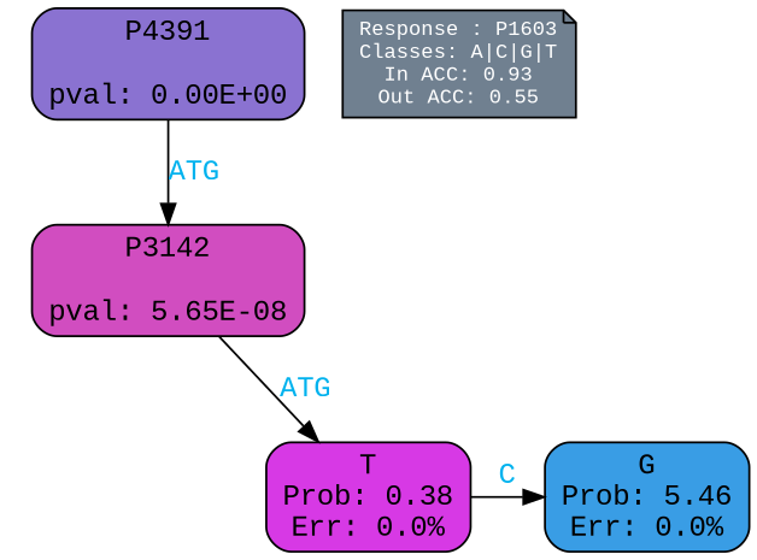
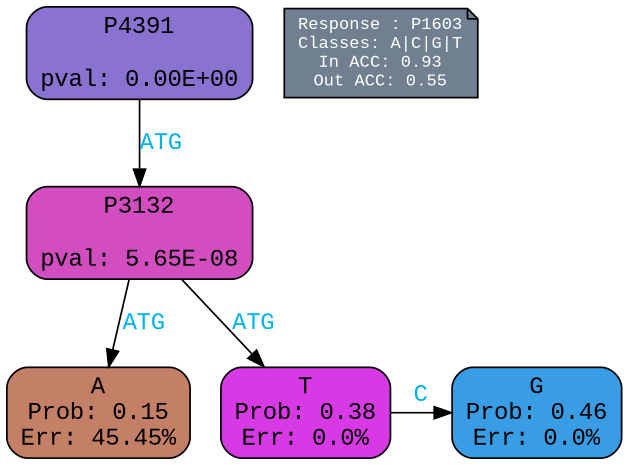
  digraph {
    fontname="Liberation Mono"
    ranksep=equally
    splines=polylines
    node [color=black fontname="Liberation Mono" shape=box style="filled, rounded"]
    edge [fontcolor=deepskyblue2 fontname="Liberation Mono"]
+   n1 [fillcolor="#c47f67" label="A\nProb: 0.15\nErr: 45.45%"]
    n2 [fillcolor="#d739e5" label="T\nProb: 0.38\nErr: 0.0%"]
-   n3 [fillcolor="#399de5" label="G\nProb: 5.46\nErr: 0.0%"]
+   n3 [fillcolor="#399de5" label="G\nProb: 0.46\nErr: 0.0%"]
    n4 [align=left fillcolor=slategray fontcolor=white fontsize=10 label="Response : P1603\nClasses: A|C|G|T\nIn ACC: 0.93\nOut ACC: 0.55\n" shape=note style=filled]
    n5 [fillcolor="#8a72d1" label="P4391\n\npval: 0.00E+00"]
-   n6 [fillcolor="#d14dc0" label="P3142\n\npval: 5.65E-08"]
+   n6 [fillcolor="#d14dc0" label="P3132\n\npval: 5.65E-08"]
    subgraph sub_1 {
      rank=same
+     n1
      n2
      n3
    }
    subgraph sub_2 {
      rank=same
      n4
      n5
    }
    n2 -> n3 [label=C]
    n5 -> n6 [label=ATG]
+   n6 -> n1 [label=ATG]
    n6 -> n2 [label=ATG]
  }
